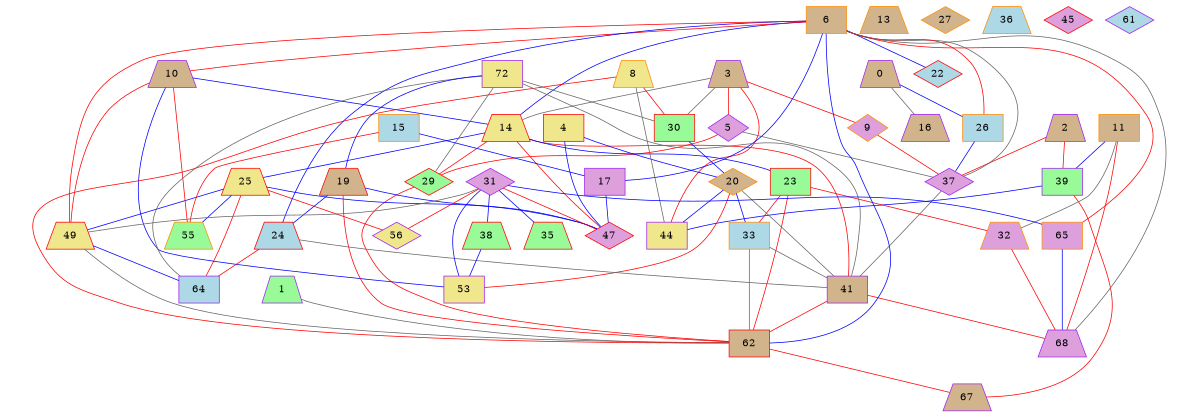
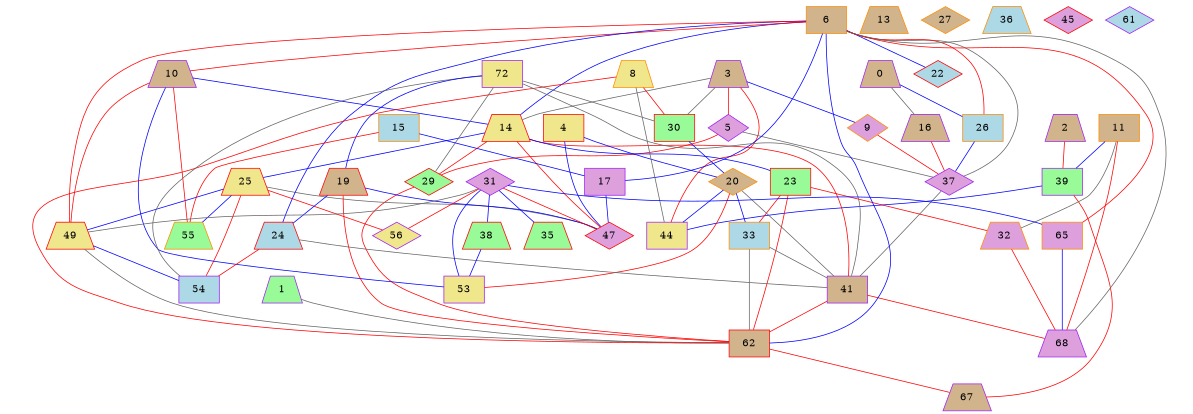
  graph {
    node [color=purple fillcolor=tan shape=trapezium style=filled]
    edge [color=red]
    62 [color=red shape=box super="+63"]
    67
    1 [fillcolor=palegreen]
    37 [fillcolor=plum shape=diamond super="+66"]
    41 [shape=box super="+42"]
    2
    39 [fillcolor=palegreen shape=box super="+70"]
    44 [fillcolor=khaki shape=box]
    3 [super="+28"]
    5 [fillcolor=plum shape=diamond]
    9 [color=darkorange fillcolor=plum shape=diamond]
    14 [color=red fillcolor=khaki super="+51"]
    30 [color=red fillcolor=palegreen shape=box]
    29 [color=red fillcolor=palegreen shape=diamond super="+59"]
    47 [color=red fillcolor=plum shape=diamond super="+69"]
    23 [color=red fillcolor=palegreen shape=box super="+48"]
    25 [color=red fillcolor=khaki super="+40"]
    20 [color=darkorange shape=diamond super="+43"]
    53 [fillcolor=khaki shape=box]
    33 [color=darkorange fillcolor=lightblue shape=box]
    4 [color=red fillcolor=khaki shape=box]
    6 [color=darkorange shape=box super="+50"]
    10 [super="+18"]
    17 [fillcolor=plum shape=box super="+52"]
    22 [color=red fillcolor=lightblue shape=diamond]
    24 [color=red fillcolor=lightblue]
    26 [color=darkorange fillcolor=lightblue shape=box]
    49 [color=red fillcolor=khaki super="+58"]
    65 [color=darkorange fillcolor=plum shape=box]
    68 [fillcolor=plum]
    55 [color=darkorange fillcolor=palegreen super="+57"]
-   54 [fillcolor=lightblue shape=box label=64]
+   54 [fillcolor=lightblue shape=box]
    n33 [label=0 super="+64"]
    16
    8 [color=darkorange fillcolor=khaki super="+60"]
    11 [color=darkorange shape=box super="+21"]
    32 [color=darkorange fillcolor=plum]
    n38 [fillcolor=khaki label=72 shape=box super="+46"]
    19 [color=red]
    13 [color=darkorange]
    56 [fillcolor=khaki shape=diamond]
    15 [color=darkorange fillcolor=lightblue shape=box]
    27 [color=darkorange shape=diamond]
    31 [fillcolor=plum shape=diamond super="+34"]
    35 [color=red fillcolor=palegreen]
    38 [color=red fillcolor=palegreen]
    36 [color=darkorange fillcolor=lightblue]
    45 [color=red fillcolor=plum shape=diamond]
    61 [fillcolor=lightblue shape=diamond]
    62 -- 67
    1 -- 62 [color=gray40]
    37 -- 41 [color=gray40]
    41 -- 62
    41 -- 68
-   2 -- 37
+   16 -- 37
    2 -- 39
    39 -- 67
    39 -- 44 [color=blue]
    3 -- 44
    3 -- 5
-   3 -- 9
+   3 -- 9 [color=blue]
    3 -- 14 [color=gray40]
    3 -- 30 [color=gray40]
    5 -- 37 [color=gray40]
    5 -- 29
    9 -- 37
    14 -- 41
    14 -- 29
    14 -- 47
    14 -- 23 [color=blue]
    14 -- 25 [color=blue]
    30 -- 20 [color=blue]
    29 -- 62
    23 -- 62 [weight=2]
    23 -- 33
    23 -- 32
-   25 -- 47 [color=blue]
+   25 -- 47 [color=gray40]
    25 -- 49 [color=blue weight=2]
    25 -- 55 [color=blue]
    25 -- 54
    25 -- 56
    20 -- 41 [color=gray40]
    20 -- 44 [color=blue]
    20 -- 53
    20 -- 33 [color=blue]
    33 -- 62 [color=gray40]
    33 -- 41 [color=gray40]
    4 -- 47 [color=blue]
    4 -- 20 [color=blue]
    6 -- 62 [color=blue]
    6 -- 37 [color=gray40]
    6 -- 14 [color=blue]
    6 -- 10
    6 -- 17 [color=blue]
    6 -- 22 [color=blue]
    6 -- 24 [color=blue]
    6 -- 26
    6 -- 49
    6 -- 65
    6 -- 68 [color=gray40]
    10 -- 14 [color=blue]
    10 -- 53 [color=blue]
    10 -- 49
    10 -- 55
    17 -- 47 [color=blue]
    24 -- 41 [color=gray40]
    24 -- 54
    26 -- 37 [color=blue]
    49 -- 62 [color=gray40]
    49 -- 54 [color=blue]
    65 -- 68 [color=blue]
    n33 -- 26 [color=blue]
    n33 -- 16 [color=gray40]
    8 -- 62
    8 -- 44 [color=gray40]
    8 -- 30
    11 -- 39 [color=blue]
    11 -- 68
    11 -- 32 [color=gray40]
    32 -- 68
    n38 -- 41 [color=gray40 weight=2]
    n38 -- 30 [color=gray40]
    n38 -- 29 [color=gray40]
    n38 -- 54 [color=gray40]
    n38 -- 19 [color=blue]
    19 -- 62
    19 -- 47 [color=blue]
    19 -- 24 [color=blue]
    15 -- 17 [color=blue]
    15 -- 55
    31 -- 47
    31 -- 53 [color=blue]
    31 -- 49 [color=gray40]
    31 -- 65 [color=blue]
    31 -- 56
    31 -- 35 [color=blue]
    31 -- 38 [color=blue]
    38 -- 53 [color=blue]
  }
